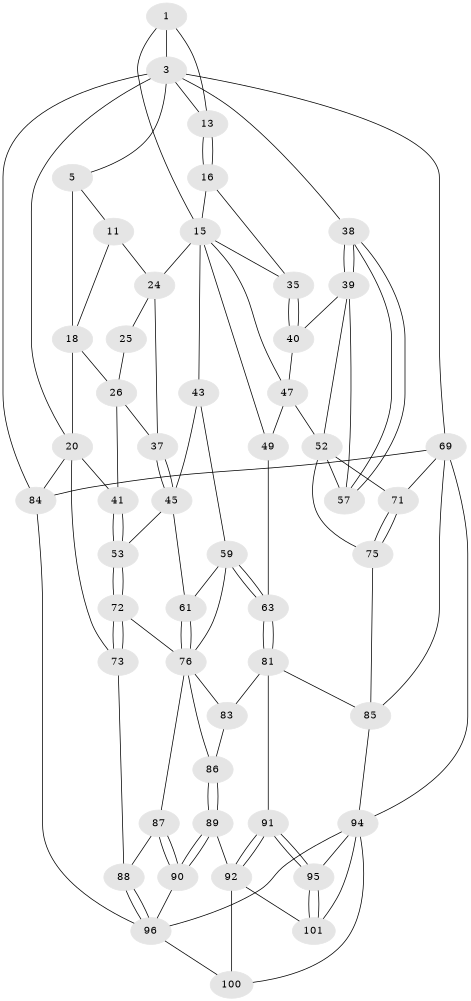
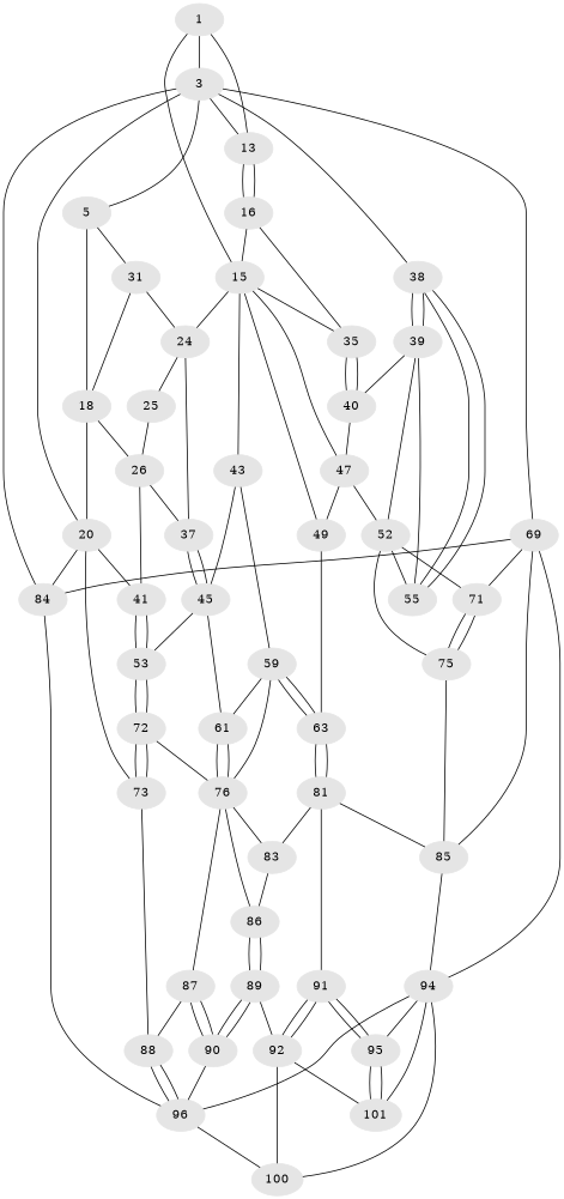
  graph {
    node [color=gray90 style=filled]
    1 [super="+7+2"]
    3 [super="+4+16"]
    13 [super="+17"]
    15 [super="+31"]
    5 [super="+10+6"]
    20 [super="+42+21"]
    38
    69 [super="+70"]
    84
    n10 [label=16 super="+30"]
    24 [super="+34"]
    35
    43 [super="+44"]
    47 [super="+50+48"]
    49 [super="+62"]
-   11 [super="+12"]
+   11 [super="+12" label=31]
    18 [super="+22+19"]
    41
    73
    39 [super="+51"]
-   57
+   57 [label=55]
    71
    85 [super="+93"]
    94 [super="+102"]
    96 [super="+97+98"]
    26 [super="+27"]
    25
    37
    40
    45 [super="+55"]
    59 [super="+60"]
    52 [super="+53+66"]
    63
    n34 [label=53]
    88
    61
    75 [super="+79"]
    72
    76 [super="+80+77"]
    81 [super="+82"]
    83
    86
    87
    91
    95
    100
    101
    89
    90
    92 [super="+99"]
    1 -- 3
    1 -- 13
    1 -- 15
    3 -- 13
    3 -- 5
    3 -- 20
    3 -- 38
    3 -- 69
    3 -- 84
    13 -- n10 [weight=2]
    13 -- n10
    15 -- 24
    15 -- 35
    15 -- 43 [weight=2]
    15 -- 47
    15 -- 49
    5 -- 11
    5 -- 18
    20 -- 84
    20 -- 41
    20 -- 73
    38 -- 39
    38 -- 39
    38 -- 57
    38 -- 57
    69 -- 84
    69 -- 71
    69 -- 85
    69 -- 94
    84 -- 96
    n10 -- 15
    n10 -- 35
    24 -- 25
    24 -- 37
    35 -- 40
    35 -- 40
    43 -- 45
    43 -- 59
    47 -- 49
    47 -- 52
    49 -- 63
    11 -- 24
    11 -- 18
    18 -- 20
    18 -- 26 [weight=2]
    41 -- n34
    41 -- n34
    73 -- 88
    39 -- 57
    39 -- 40
    39 -- 52
    71 -- 75
    71 -- 75
    85 -- 94
    94 -- 96
    94 -- 95
    94 -- 100
    94 -- 101
    96 -- 100
    26 -- 41
    26 -- 37
    25 -- 26 [weight=2]
    37 -- 45
    37 -- 45
    40 -- 47
    45 -- n34
    45 -- 61
    59 -- 63
    59 -- 63
    59 -- 61
    59 -- 76
    52 -- 57
    52 -- 71
    52 -- 75
    63 -- 81
    63 -- 81
    n34 -- 72
    n34 -- 72
    88 -- 96
    88 -- 96
    61 -- 76
    61 -- 76
    75 -- 85
    72 -- 73
    72 -- 73
    72 -- 76
    76 -- 83
    76 -- 86
    76 -- 87
    81 -- 85
    81 -- 83
    81 -- 91
    83 -- 86
    86 -- 89
    86 -- 89
    87 -- 88
    87 -- 90
    87 -- 90
    91 -- 95
    91 -- 95
    91 -- 92
    91 -- 92
    95 -- 101
    95 -- 101
    89 -- 90
    89 -- 90
    89 -- 92
    90 -- 96
    92 -- 100
    92 -- 101
  }
